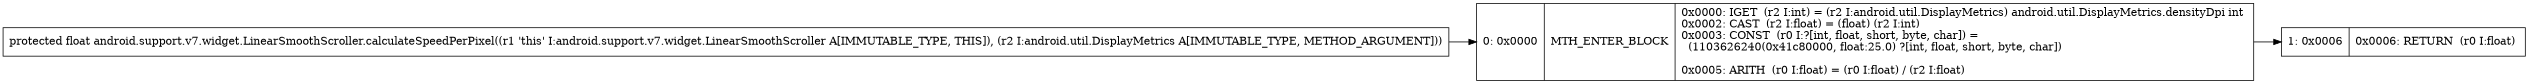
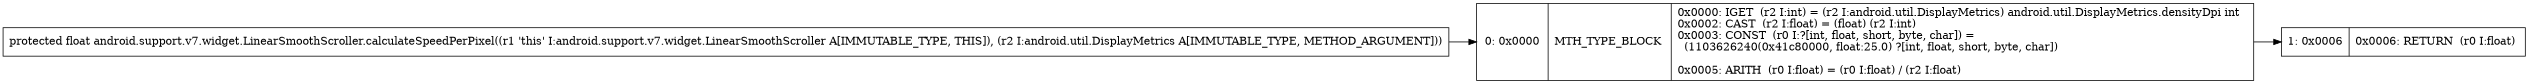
  digraph {
    rankdir=LR
    node [shape=record]
-   n1 [label="{0\:\ 0x0000|MTH_ENTER_BLOCK\l|0x0000: IGET  (r2 I:int) = (r2 I:android.util.DisplayMetrics) android.util.DisplayMetrics.densityDpi int \l0x0002: CAST  (r2 I:float) = (float) (r2 I:int) \l0x0003: CONST  (r0 I:?[int, float, short, byte, char]) = \l  (1103626240(0x41c80000, float:25.0) ?[int, float, short, byte, char])\l \l0x0005: ARITH  (r0 I:float) = (r0 I:float) \/ (r2 I:float) \l}"]
+   n1 [label="{0\:\ 0x0000|MTH_TYPE_BLOCK\l|0x0000: IGET  (r2 I:int) = (r2 I:android.util.DisplayMetrics) android.util.DisplayMetrics.densityDpi int \l0x0002: CAST  (r2 I:float) = (float) (r2 I:int) \l0x0003: CONST  (r0 I:?[int, float, short, byte, char]) = \l  (1103626240(0x41c80000, float:25.0) ?[int, float, short, byte, char])\l \l0x0005: ARITH  (r0 I:float) = (r0 I:float) \/ (r2 I:float) \l}"]
    n2 [label="{1\:\ 0x0006|0x0006: RETURN  (r0 I:float) \l}"]
    n3 [label="{protected float android.support.v7.widget.LinearSmoothScroller.calculateSpeedPerPixel((r1 'this' I:android.support.v7.widget.LinearSmoothScroller A[IMMUTABLE_TYPE, THIS]), (r2 I:android.util.DisplayMetrics A[IMMUTABLE_TYPE, METHOD_ARGUMENT])) }"]
    n1 -> n2
    n3 -> n1
  }
